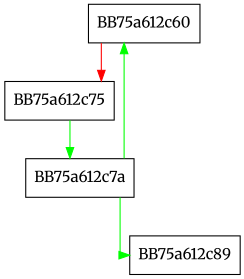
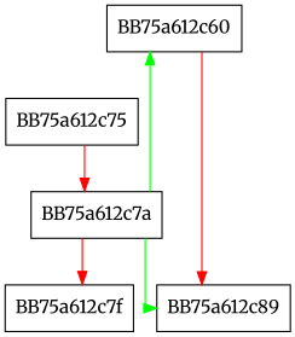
  digraph {
    fontname=Merriweather
    splines=ortho
    node [fontname=Merriweather shape=box]
    edge [color=red fontname=Merriweather]
    BB75a612c60
    BB75a612c75
    BB75a612c7a
    BB75a612c89
-   BB75a612c60 -> BB75a612c75
-   BB75a612c75 -> BB75a612c7a [color=green]
+   BB75a612c7f
+   BB75a612c60 -> BB75a612c89
+   BB75a612c75 -> BB75a612c7a
    BB75a612c7a -> BB75a612c60 [color=green]
    BB75a612c7a -> BB75a612c89 [color=green]
+   BB75a612c7a -> BB75a612c7f
  }
